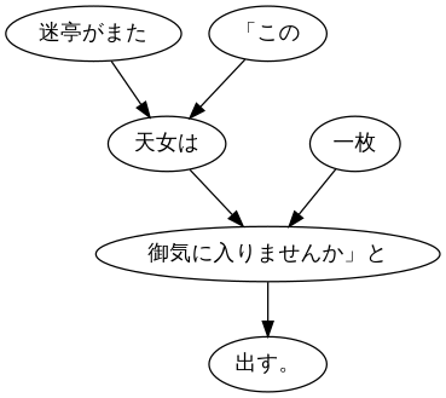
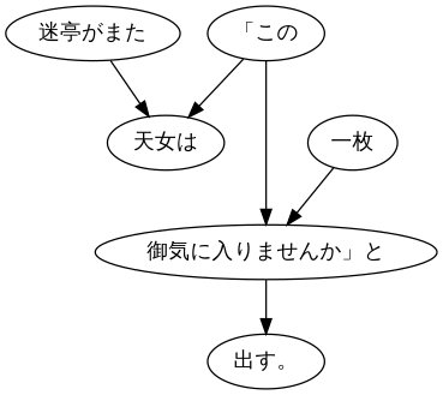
  digraph {
    n1 [label="「この"]
    n2 [label="天女は"]
    n3 [label="御気に入りませんか」と"]
    n4 [label="出す。"]
    n5 [label="迷亭がまた"]
    n6 [label="一枚"]
    n1 -> n2
-   n2 -> n3
+   n1 -> n3
    n3 -> n4
    n5 -> n2
    n6 -> n3
  }
